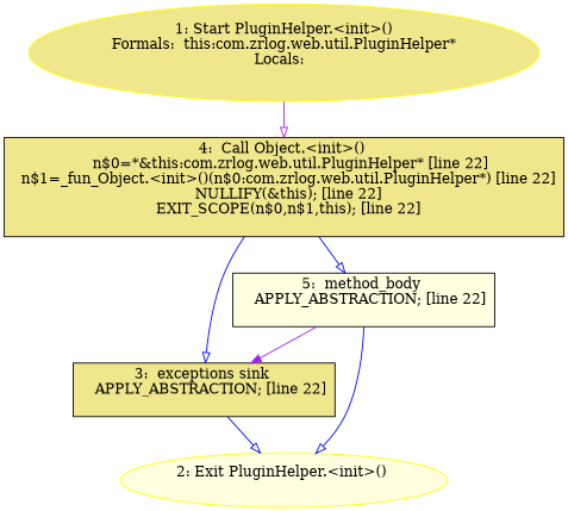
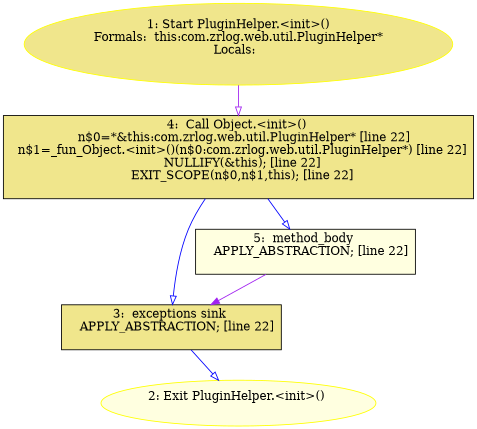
  digraph {
    node [fillcolor=khaki style=filled shape=box]
    edge [arrowhead=onormal color=blue]
    n1 [color=yellow label="1: Start PluginHelper.<init>()\nFormals:  this:com.zrlog.web.util.PluginHelper*\nLocals:  \n  " shape=""]
    n2 [label="4:  Call Object.<init>() \n   n$0=*&this:com.zrlog.web.util.PluginHelper* [line 22]\n  n$1=_fun_Object.<init>()(n$0:com.zrlog.web.util.PluginHelper*) [line 22]\n  NULLIFY(&this); [line 22]\n  EXIT_SCOPE(n$0,n$1,this); [line 22]\n "]
    n3 [label="3:  exceptions sink \n   APPLY_ABSTRACTION; [line 22]\n "]
    n4 [fillcolor=lightyellow label="5:  method_body \n   APPLY_ABSTRACTION; [line 22]\n "]
    n5 [color=yellow fillcolor=lightyellow label="2: Exit PluginHelper.<init>() \n  " shape=""]
    n1 -> n2 [color=purple]
    n2 -> n3
    n2 -> n4
    n3 -> n5
    n4 -> n3 [arrowhead=normal color=purple]
-   n4 -> n5
  }
